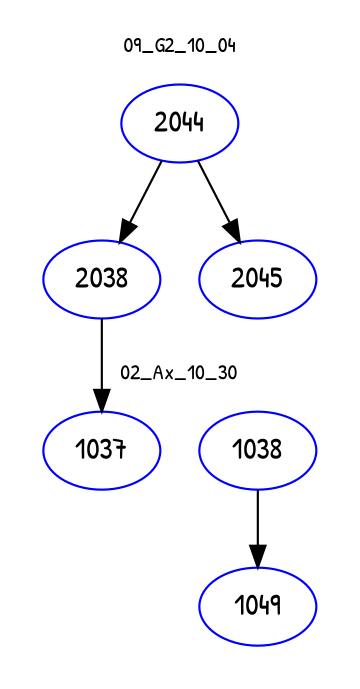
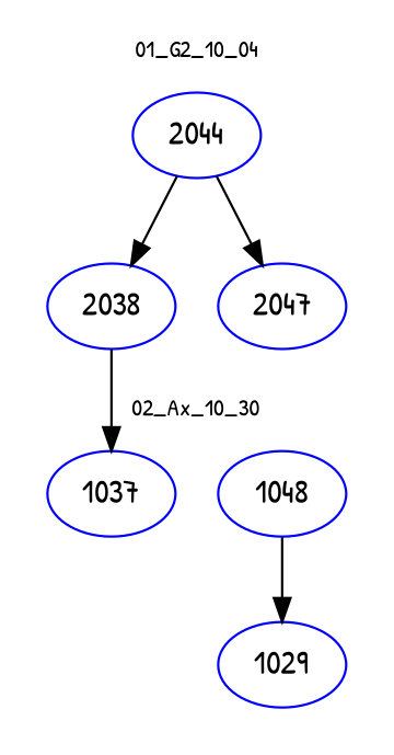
  digraph {
    fontname="Patrick Hand"
    node [color=blue fontname="Patrick Hand"]
    edge [color=black fontname="Patrick Hand"]
-   n1 [label=1038]
-   n2 [label=1049]
+   n1 [label=1048]
+   n2 [label=1029]
    n3 [label=1037]
    n4 [label=2044]
    n5 [label=2038]
-   n6 [label=2045]
+   n6 [label=2047]
    subgraph cluster_1 {
      color=white
      fontsize=10
      label="02_Ax_10_30"
      n1
      n2
      n3
    }
    subgraph cluster_2 {
      color=white
      fontsize=10
-     label="09_G2_10_04"
+     label="01_G2_10_04"
      n4
      n5
      n6
    }
    n1 -> n2
    n4 -> n5
    n4 -> n6
    n5 -> n3
  }
